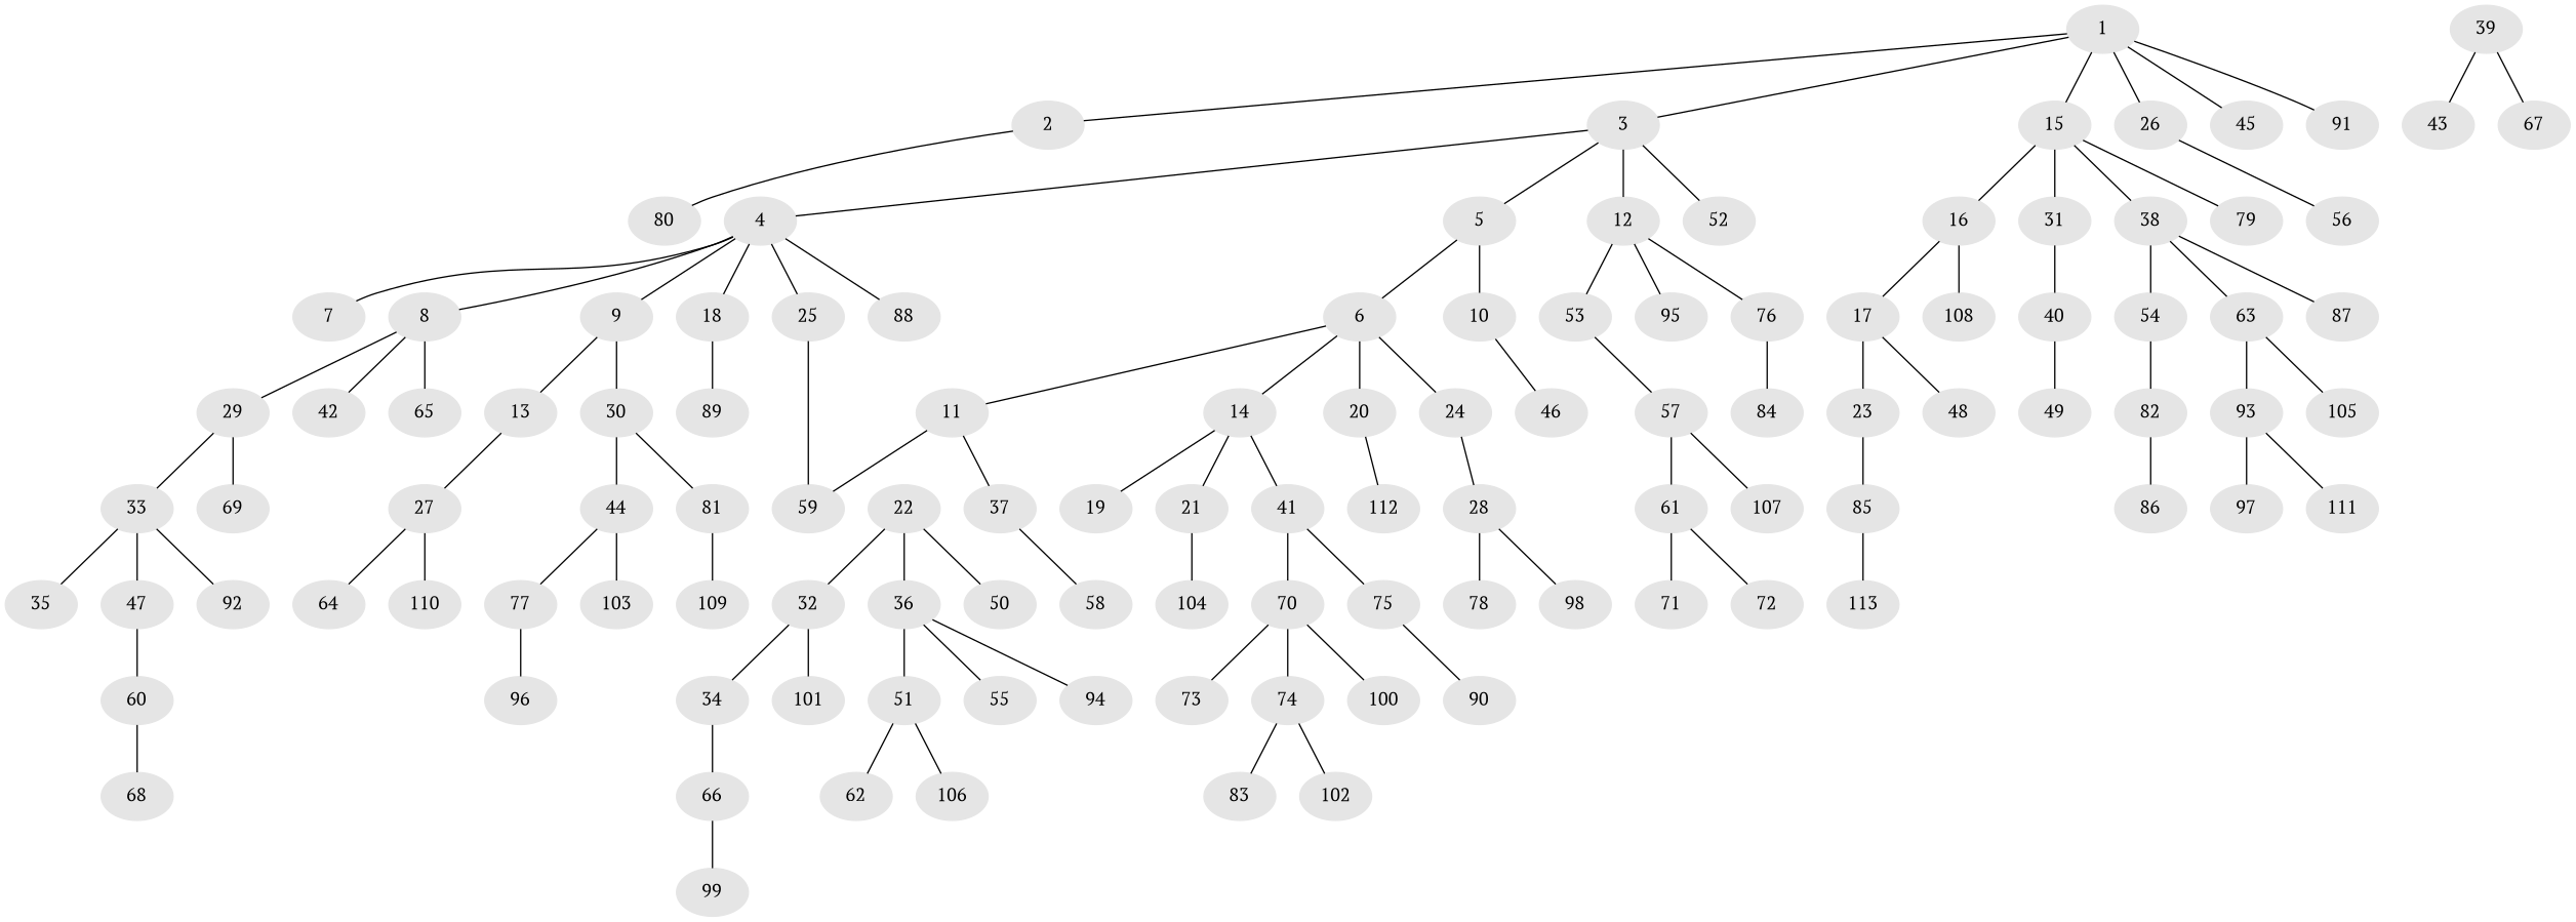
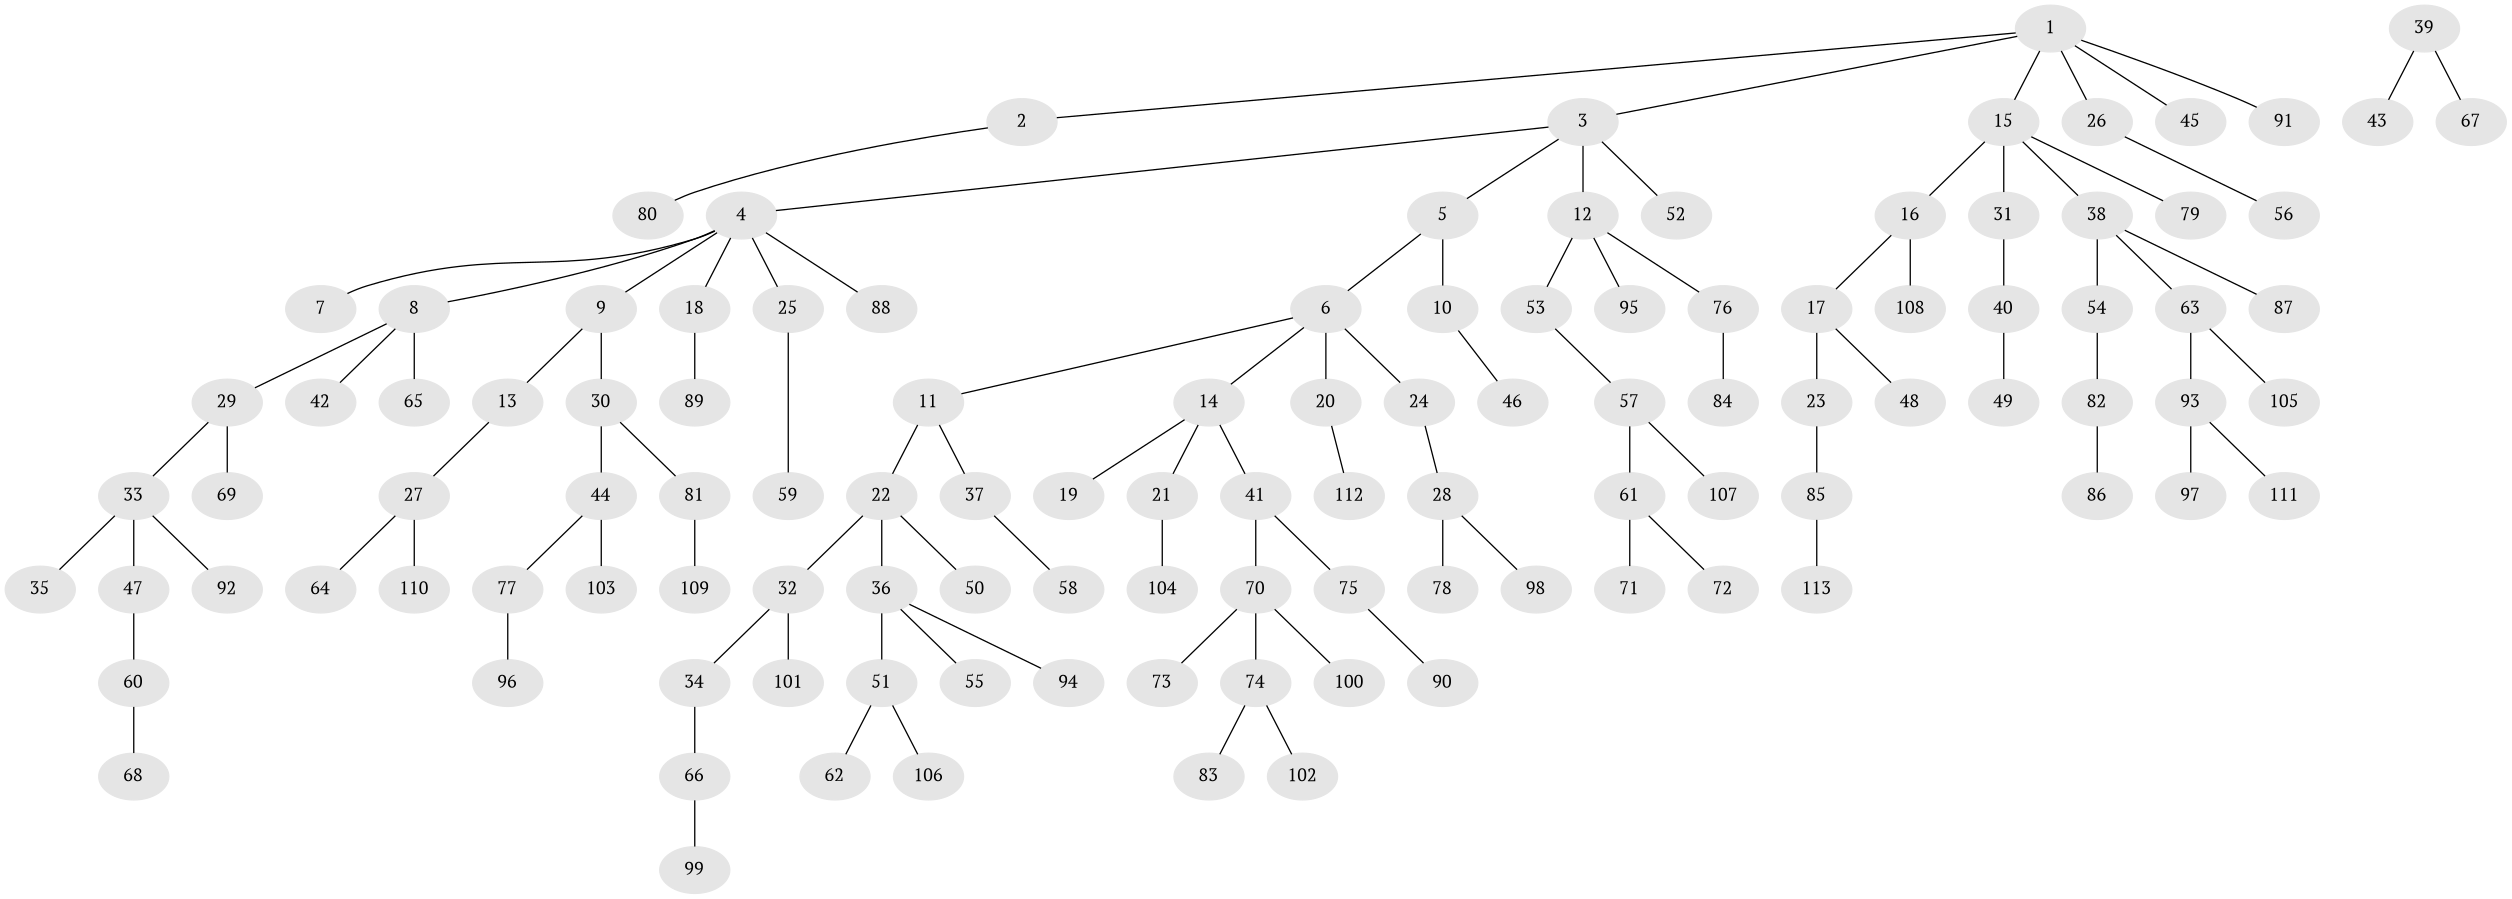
  graph {
    fontname="PT Serif"
    node [color=gray90 fontname="PT Serif" style=filled]
    edge [fontname="PT Serif"]
    1
    2
    3
    15
    26
    45
    91
    80
    4
    5
    12
    52
    16
    31
    38
    79
    56
    7
    8
    9
    18
    25
    88
    6
    10
    53
    95
    76
    29
    42
    65
    13
    30
    89
    59
    11
    14
    20
    24
    46
    22
    37
    19
    21
    41
    112
    28
    33
    69
    27
    44
    81
    32
    36
    50
    58
    57
    64
    110
    104
    70
    75
    17
    108
    40
    54
    63
    87
    23
    48
    85
    34
    101
    51
    55
    94
    113
    78
    98
    39
    43
    67
    35
    47
    92
    77
    103
    109
    49
    66
    60
    99
    62
    106
    82
    93
    105
    73
    74
    100
    90
    96
    68
    84
    61
    107
    86
    71
    72
    97
    111
    83
    102
    1 -- 2
    1 -- 3
    1 -- 15
    1 -- 26
    1 -- 45
    1 -- 91
    2 -- 80
    3 -- 4
    3 -- 5
    3 -- 12
    3 -- 52
    15 -- 16
    15 -- 31
    15 -- 38
    15 -- 79
    26 -- 56
    4 -- 7
    4 -- 8
    4 -- 9
    4 -- 18
    4 -- 25
    4 -- 88
    5 -- 6
    5 -- 10
    12 -- 53
    12 -- 95
    12 -- 76
    16 -- 17
    16 -- 108
    31 -- 40
    38 -- 54
    38 -- 63
    38 -- 87
    8 -- 29
    8 -- 42
    8 -- 65
    9 -- 13
    9 -- 30
    18 -- 89
    25 -- 59
    6 -- 11
    6 -- 14
    6 -- 20
    6 -- 24
    10 -- 46
    53 -- 57
    76 -- 84
    29 -- 33
    29 -- 69
    13 -- 27
    30 -- 44
    30 -- 81
-   11 -- 59
+   11 -- 22
    11 -- 37
    14 -- 19
    14 -- 21
    14 -- 41
    20 -- 112
    24 -- 28
    22 -- 32
    22 -- 36
    22 -- 50
    37 -- 58
    21 -- 104
    41 -- 70
    41 -- 75
    28 -- 78
    28 -- 98
    33 -- 35
    33 -- 47
    33 -- 92
    27 -- 64
    27 -- 110
    44 -- 77
    44 -- 103
    81 -- 109
    32 -- 34
    32 -- 101
    36 -- 51
    36 -- 55
    36 -- 94
    57 -- 61
    57 -- 107
    70 -- 73
    70 -- 74
    70 -- 100
    75 -- 90
    17 -- 23
    17 -- 48
    40 -- 49
    54 -- 82
    63 -- 93
    63 -- 105
    23 -- 85
    85 -- 113
    34 -- 66
    51 -- 62
    51 -- 106
    39 -- 43
    39 -- 67
    47 -- 60
    77 -- 96
    66 -- 99
    60 -- 68
    82 -- 86
    93 -- 97
    93 -- 111
    74 -- 83
    74 -- 102
    61 -- 71
    61 -- 72
  }
